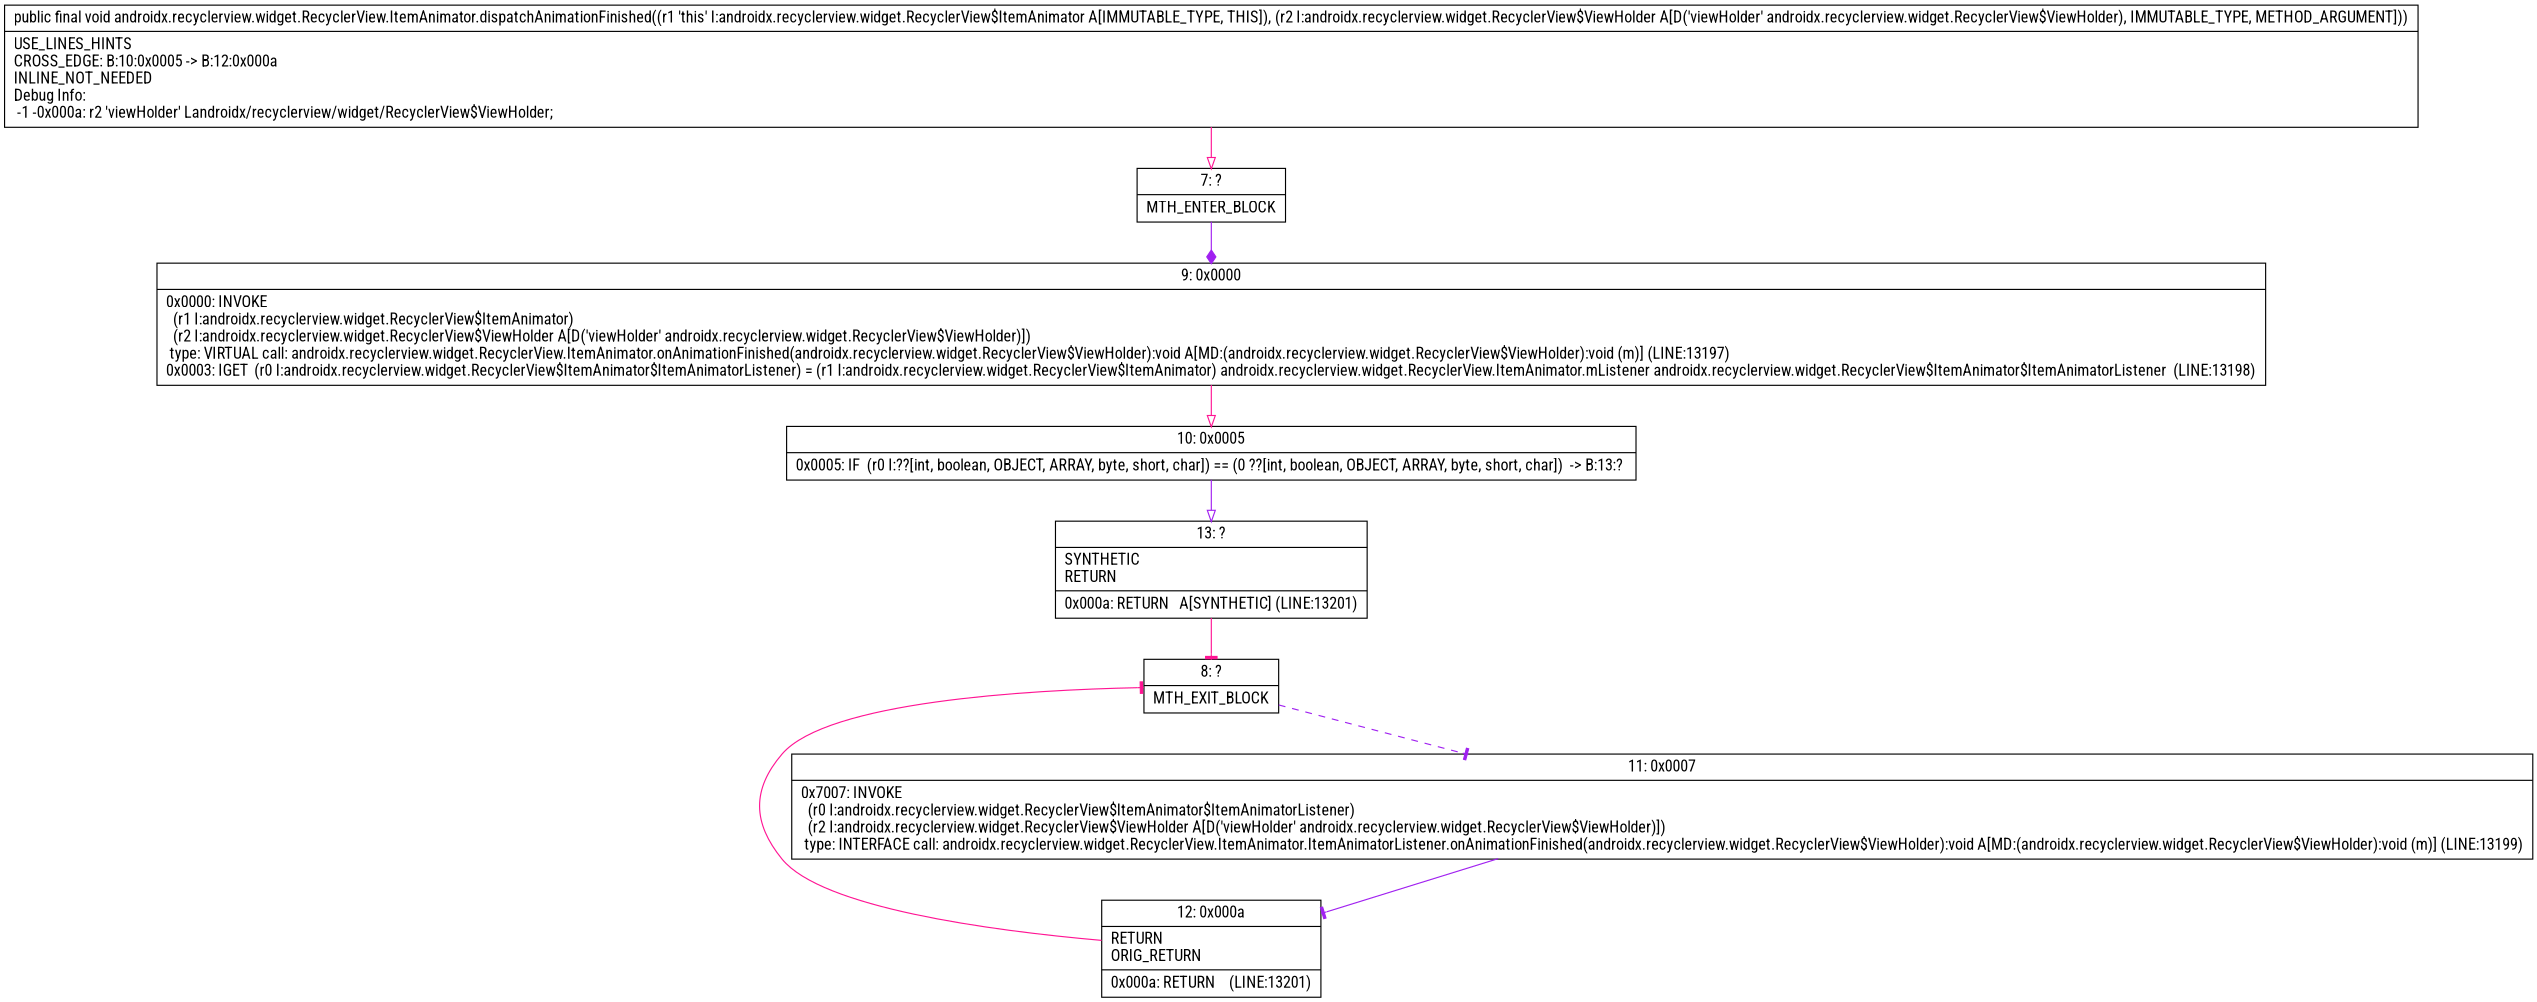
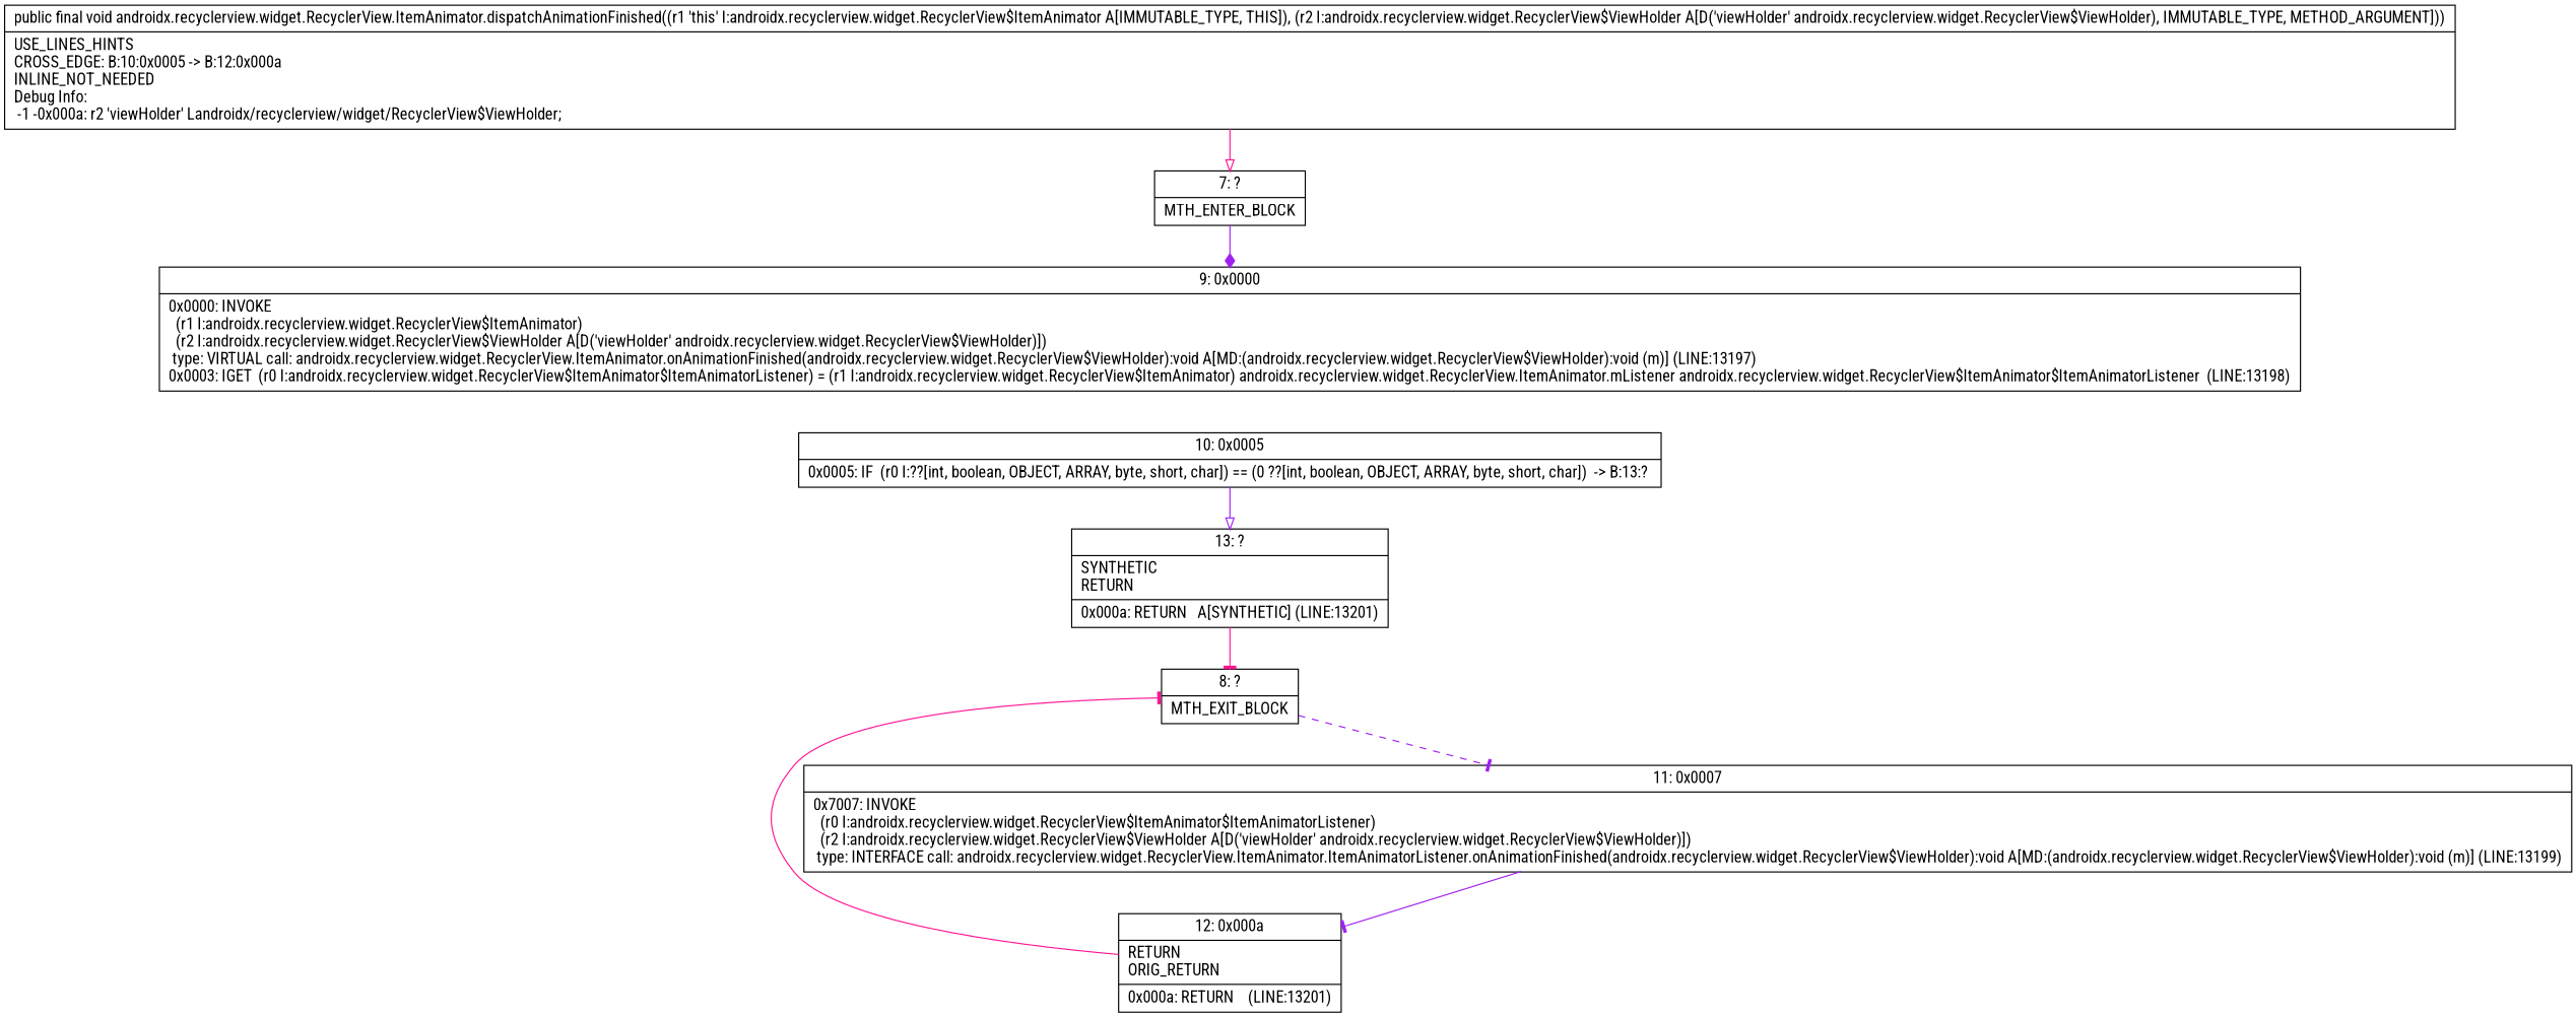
  digraph {
    fontname="Roboto Condensed"
    node [fontname="Roboto Condensed" shape=record]
    edge [arrowhead=tee color=purple fontname="Roboto Condensed"]
    n1 [label="{7\:\ ?|MTH_ENTER_BLOCK\l}"]
    n2 [label="{9\:\ 0x0000|0x0000: INVOKE  \l  (r1 I:androidx.recyclerview.widget.RecyclerView$ItemAnimator)\l  (r2 I:androidx.recyclerview.widget.RecyclerView$ViewHolder A[D('viewHolder' androidx.recyclerview.widget.RecyclerView$ViewHolder)])\l type: VIRTUAL call: androidx.recyclerview.widget.RecyclerView.ItemAnimator.onAnimationFinished(androidx.recyclerview.widget.RecyclerView$ViewHolder):void A[MD:(androidx.recyclerview.widget.RecyclerView$ViewHolder):void (m)] (LINE:13197)\l0x0003: IGET  (r0 I:androidx.recyclerview.widget.RecyclerView$ItemAnimator$ItemAnimatorListener) = (r1 I:androidx.recyclerview.widget.RecyclerView$ItemAnimator) androidx.recyclerview.widget.RecyclerView.ItemAnimator.mListener androidx.recyclerview.widget.RecyclerView$ItemAnimator$ItemAnimatorListener  (LINE:13198)\l}"]
    n3 [label="{10\:\ 0x0005|0x0005: IF  (r0 I:??[int, boolean, OBJECT, ARRAY, byte, short, char]) == (0 ??[int, boolean, OBJECT, ARRAY, byte, short, char])  \-\> B:13:? \l}"]
    n4 [label="{13\:\ ?|SYNTHETIC\lRETURN\l|0x000a: RETURN   A[SYNTHETIC] (LINE:13201)\l}"]
    n5 [label="{11\:\ 0x0007|0x7007: INVOKE  \l  (r0 I:androidx.recyclerview.widget.RecyclerView$ItemAnimator$ItemAnimatorListener)\l  (r2 I:androidx.recyclerview.widget.RecyclerView$ViewHolder A[D('viewHolder' androidx.recyclerview.widget.RecyclerView$ViewHolder)])\l type: INTERFACE call: androidx.recyclerview.widget.RecyclerView.ItemAnimator.ItemAnimatorListener.onAnimationFinished(androidx.recyclerview.widget.RecyclerView$ViewHolder):void A[MD:(androidx.recyclerview.widget.RecyclerView$ViewHolder):void (m)] (LINE:13199)\l}"]
    n6 [label="{12\:\ 0x000a|RETURN\lORIG_RETURN\l|0x000a: RETURN    (LINE:13201)\l}"]
    n7 [label="{8\:\ ?|MTH_EXIT_BLOCK\l}"]
    n8 [label="{public final void androidx.recyclerview.widget.RecyclerView.ItemAnimator.dispatchAnimationFinished((r1 'this' I:androidx.recyclerview.widget.RecyclerView$ItemAnimator A[IMMUTABLE_TYPE, THIS]), (r2 I:androidx.recyclerview.widget.RecyclerView$ViewHolder A[D('viewHolder' androidx.recyclerview.widget.RecyclerView$ViewHolder), IMMUTABLE_TYPE, METHOD_ARGUMENT]))  | USE_LINES_HINTS\lCROSS_EDGE: B:10:0x0005 \-\> B:12:0x000a\lINLINE_NOT_NEEDED\lDebug Info:\l  \-1 \-0x000a: r2 'viewHolder' Landroidx\/recyclerview\/widget\/RecyclerView$ViewHolder;\l}"]
    n1 -> n2 [arrowhead=diamond]
-   n2 -> n3 [arrowhead=onormal color=deeppink]
    n3 -> n4 [arrowhead=onormal]
    n4 -> n7 [color=deeppink]
    n5 -> n6
    n6 -> n7 [color=deeppink]
    n7 -> n5 [style=dashed]
    n8 -> n1 [arrowhead=onormal color=deeppink]
  }
